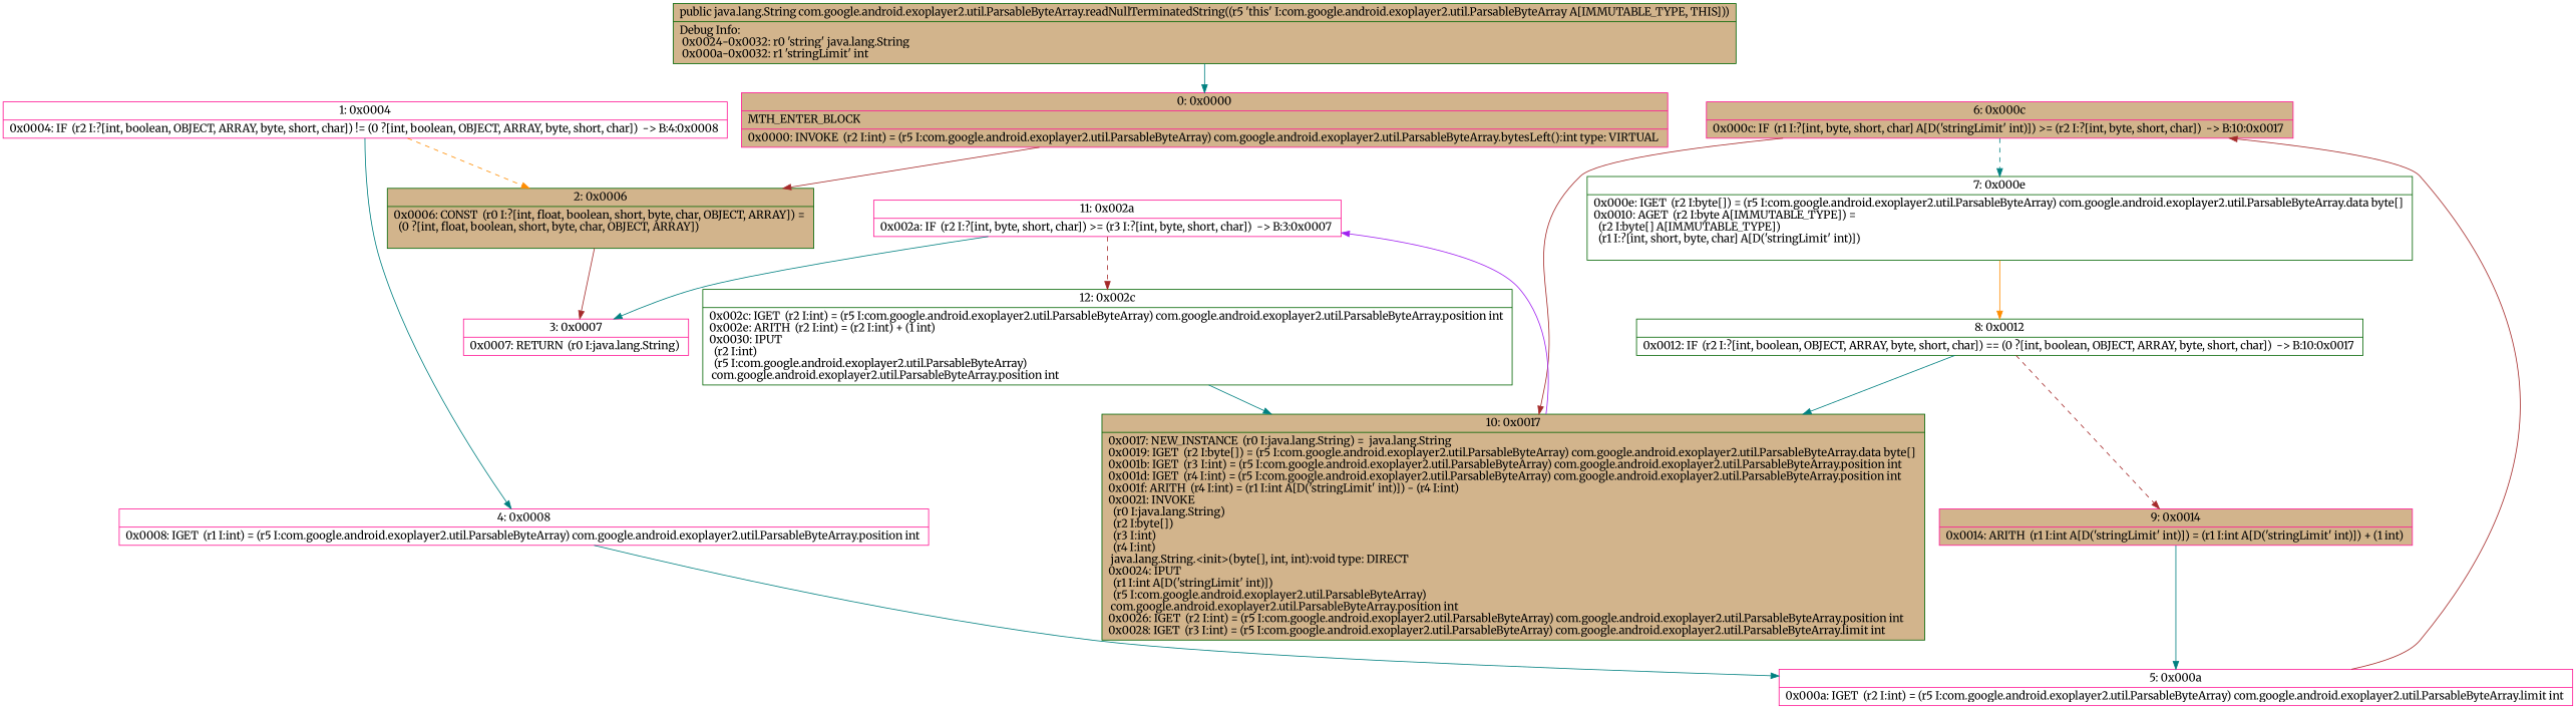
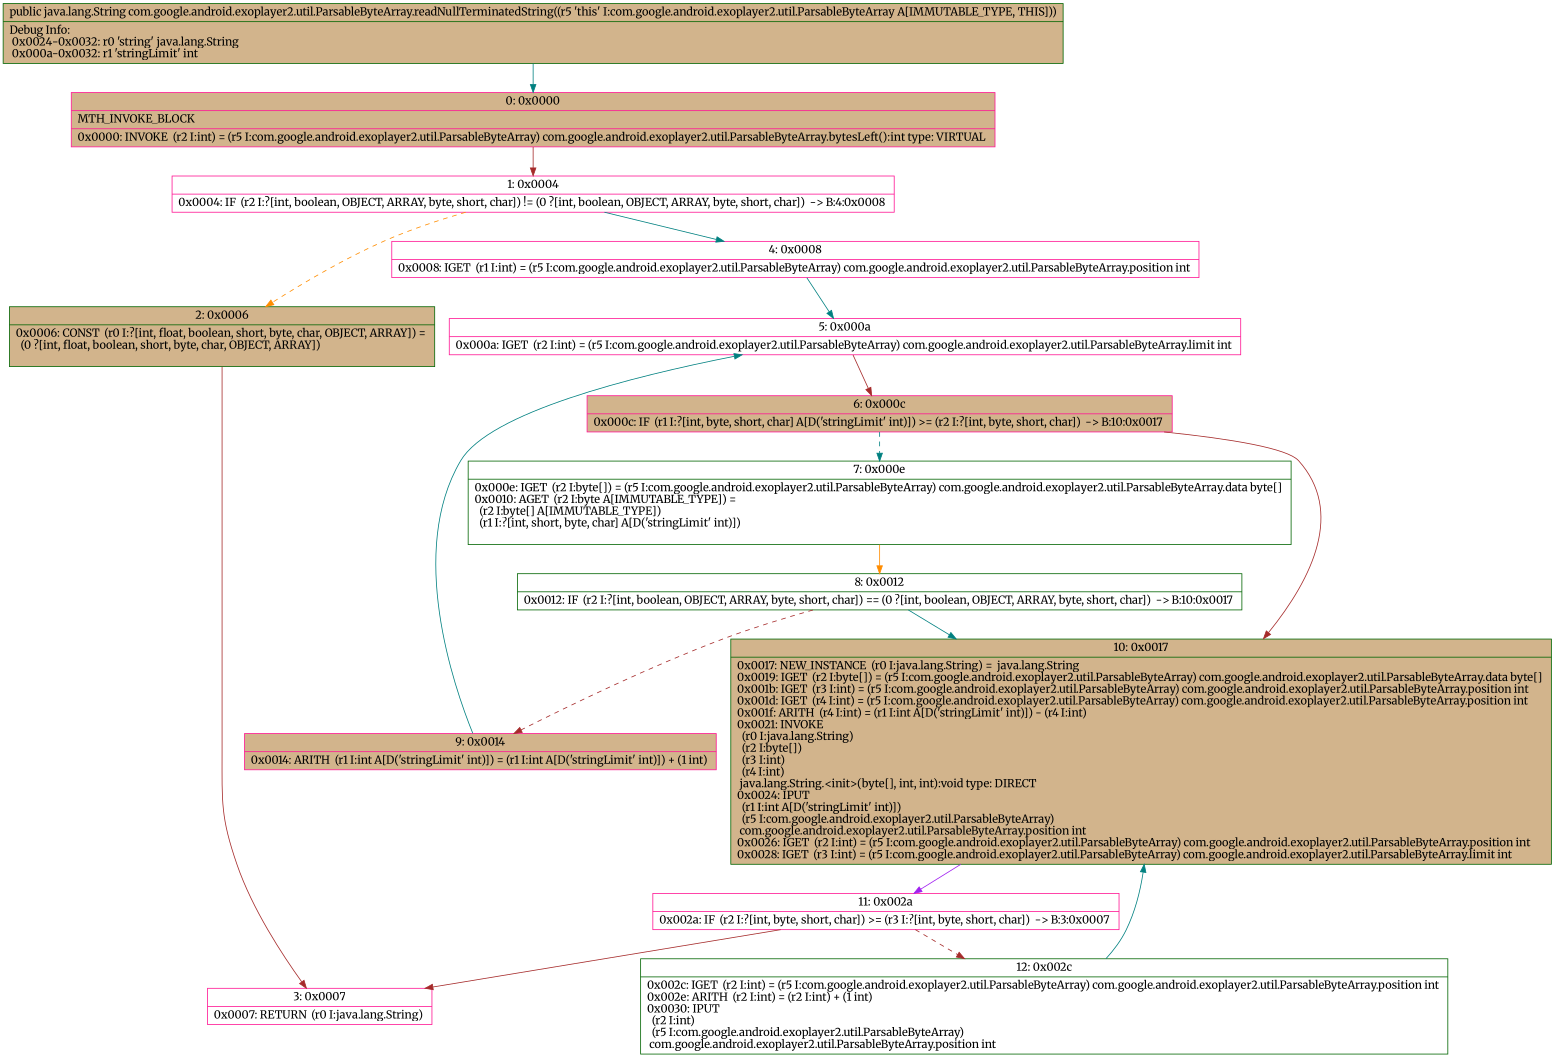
  digraph {
    fontname=Merriweather
    node [color=deeppink fillcolor=white fontname=Merriweather shape=record style=filled]
    edge [color=teal fontname=Merriweather]
-   n1 [fillcolor=tan label="{0\:\ 0x0000|MTH_ENTER_BLOCK\l|0x0000: INVOKE  (r2 I:int) = (r5 I:com.google.android.exoplayer2.util.ParsableByteArray) com.google.android.exoplayer2.util.ParsableByteArray.bytesLeft():int type: VIRTUAL \l}"]
+   n1 [fillcolor=tan label="{0\:\ 0x0000|MTH_INVOKE_BLOCK\l|0x0000: INVOKE  (r2 I:int) = (r5 I:com.google.android.exoplayer2.util.ParsableByteArray) com.google.android.exoplayer2.util.ParsableByteArray.bytesLeft():int type: VIRTUAL \l}"]
    n2 [label="{1\:\ 0x0004|0x0004: IF  (r2 I:?[int, boolean, OBJECT, ARRAY, byte, short, char]) != (0 ?[int, boolean, OBJECT, ARRAY, byte, short, char])  \-\> B:4:0x0008 \l}"]
    n3 [color=darkgreen fillcolor=tan label="{2\:\ 0x0006|0x0006: CONST  (r0 I:?[int, float, boolean, short, byte, char, OBJECT, ARRAY]) = \l  (0 ?[int, float, boolean, short, byte, char, OBJECT, ARRAY])\l \l}"]
    n4 [label="{4\:\ 0x0008|0x0008: IGET  (r1 I:int) = (r5 I:com.google.android.exoplayer2.util.ParsableByteArray) com.google.android.exoplayer2.util.ParsableByteArray.position int \l}"]
    n5 [label="{3\:\ 0x0007|0x0007: RETURN  (r0 I:java.lang.String) \l}"]
    n6 [label="{5\:\ 0x000a|0x000a: IGET  (r2 I:int) = (r5 I:com.google.android.exoplayer2.util.ParsableByteArray) com.google.android.exoplayer2.util.ParsableByteArray.limit int \l}"]
    n7 [fillcolor=tan label="{6\:\ 0x000c|0x000c: IF  (r1 I:?[int, byte, short, char] A[D('stringLimit' int)]) \>= (r2 I:?[int, byte, short, char])  \-\> B:10:0x0017 \l}"]
    n8 [color=darkgreen label="{7\:\ 0x000e|0x000e: IGET  (r2 I:byte[]) = (r5 I:com.google.android.exoplayer2.util.ParsableByteArray) com.google.android.exoplayer2.util.ParsableByteArray.data byte[] \l0x0010: AGET  (r2 I:byte A[IMMUTABLE_TYPE]) = \l  (r2 I:byte[] A[IMMUTABLE_TYPE])\l  (r1 I:?[int, short, byte, char] A[D('stringLimit' int)])\l \l}"]
    n9 [color=darkgreen fillcolor=tan label="{10\:\ 0x0017|0x0017: NEW_INSTANCE  (r0 I:java.lang.String) =  java.lang.String \l0x0019: IGET  (r2 I:byte[]) = (r5 I:com.google.android.exoplayer2.util.ParsableByteArray) com.google.android.exoplayer2.util.ParsableByteArray.data byte[] \l0x001b: IGET  (r3 I:int) = (r5 I:com.google.android.exoplayer2.util.ParsableByteArray) com.google.android.exoplayer2.util.ParsableByteArray.position int \l0x001d: IGET  (r4 I:int) = (r5 I:com.google.android.exoplayer2.util.ParsableByteArray) com.google.android.exoplayer2.util.ParsableByteArray.position int \l0x001f: ARITH  (r4 I:int) = (r1 I:int A[D('stringLimit' int)]) \- (r4 I:int) \l0x0021: INVOKE  \l  (r0 I:java.lang.String)\l  (r2 I:byte[])\l  (r3 I:int)\l  (r4 I:int)\l java.lang.String.\<init\>(byte[], int, int):void type: DIRECT \l0x0024: IPUT  \l  (r1 I:int A[D('stringLimit' int)])\l  (r5 I:com.google.android.exoplayer2.util.ParsableByteArray)\l com.google.android.exoplayer2.util.ParsableByteArray.position int \l0x0026: IGET  (r2 I:int) = (r5 I:com.google.android.exoplayer2.util.ParsableByteArray) com.google.android.exoplayer2.util.ParsableByteArray.position int \l0x0028: IGET  (r3 I:int) = (r5 I:com.google.android.exoplayer2.util.ParsableByteArray) com.google.android.exoplayer2.util.ParsableByteArray.limit int \l}"]
    n10 [color=darkgreen label="{8\:\ 0x0012|0x0012: IF  (r2 I:?[int, boolean, OBJECT, ARRAY, byte, short, char]) == (0 ?[int, boolean, OBJECT, ARRAY, byte, short, char])  \-\> B:10:0x0017 \l}"]
    n11 [label="{11\:\ 0x002a|0x002a: IF  (r2 I:?[int, byte, short, char]) \>= (r3 I:?[int, byte, short, char])  \-\> B:3:0x0007 \l}"]
    n12 [fillcolor=tan label="{9\:\ 0x0014|0x0014: ARITH  (r1 I:int A[D('stringLimit' int)]) = (r1 I:int A[D('stringLimit' int)]) + (1 int) \l}"]
    n13 [color=darkgreen label="{12\:\ 0x002c|0x002c: IGET  (r2 I:int) = (r5 I:com.google.android.exoplayer2.util.ParsableByteArray) com.google.android.exoplayer2.util.ParsableByteArray.position int \l0x002e: ARITH  (r2 I:int) = (r2 I:int) + (1 int) \l0x0030: IPUT  \l  (r2 I:int)\l  (r5 I:com.google.android.exoplayer2.util.ParsableByteArray)\l com.google.android.exoplayer2.util.ParsableByteArray.position int \l}"]
    n14 [color=darkgreen fillcolor=tan label="{public java.lang.String com.google.android.exoplayer2.util.ParsableByteArray.readNullTerminatedString((r5 'this' I:com.google.android.exoplayer2.util.ParsableByteArray A[IMMUTABLE_TYPE, THIS]))  | Debug Info:\l  0x0024\-0x0032: r0 'string' java.lang.String\l  0x000a\-0x0032: r1 'stringLimit' int\l}"]
-   n1 -> n3 [color=brown]
+   n1 -> n2 [color=brown]
    n2 -> n3 [color=darkorange style=dashed]
    n2 -> n4
    n3 -> n5 [color=brown]
    n4 -> n6
    n6 -> n7 [color=brown]
    n7 -> n8 [style=dashed]
    n7 -> n9 [color=brown]
    n8 -> n10 [color=darkorange]
    n9 -> n11 [color=purple]
    n10 -> n9
    n10 -> n12 [color=brown style=dashed]
-   n11 -> n5
+   n11 -> n5 [color=brown]
    n11 -> n13 [color=brown style=dashed]
    n12 -> n6
    n13 -> n9
    n14 -> n1
  }
